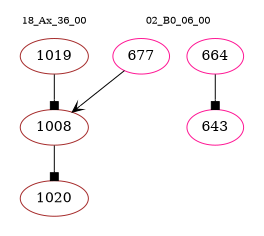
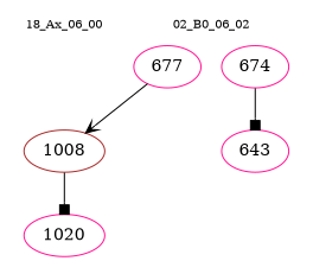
  digraph {
    node [color=deeppink]
    edge [arrowhead=box color=black]
-   n1 [color=brown label=1019]
    n2 [color=brown label=1008]
-   n3 [color=brown label=1020]
+   n3 [label=1020]
    n4 [label=677]
-   n5 [label=664]
+   n5 [label=674]
    n6 [label=643]
    subgraph cluster_1 {
      color=white
      fontsize=10
-     label="18_Ax_36_00"
-     n1
+     label="18_Ax_06_00"
      n2
      n3
    }
    subgraph cluster_2 {
      color=white
      fontsize=10
-     label="02_B0_06_00"
+     label="02_B0_06_02"
      n4
      n5
      n6
    }
-   n1 -> n2
    n2 -> n3
    n4 -> n2 [arrowhead=vee]
    n5 -> n6
  }
